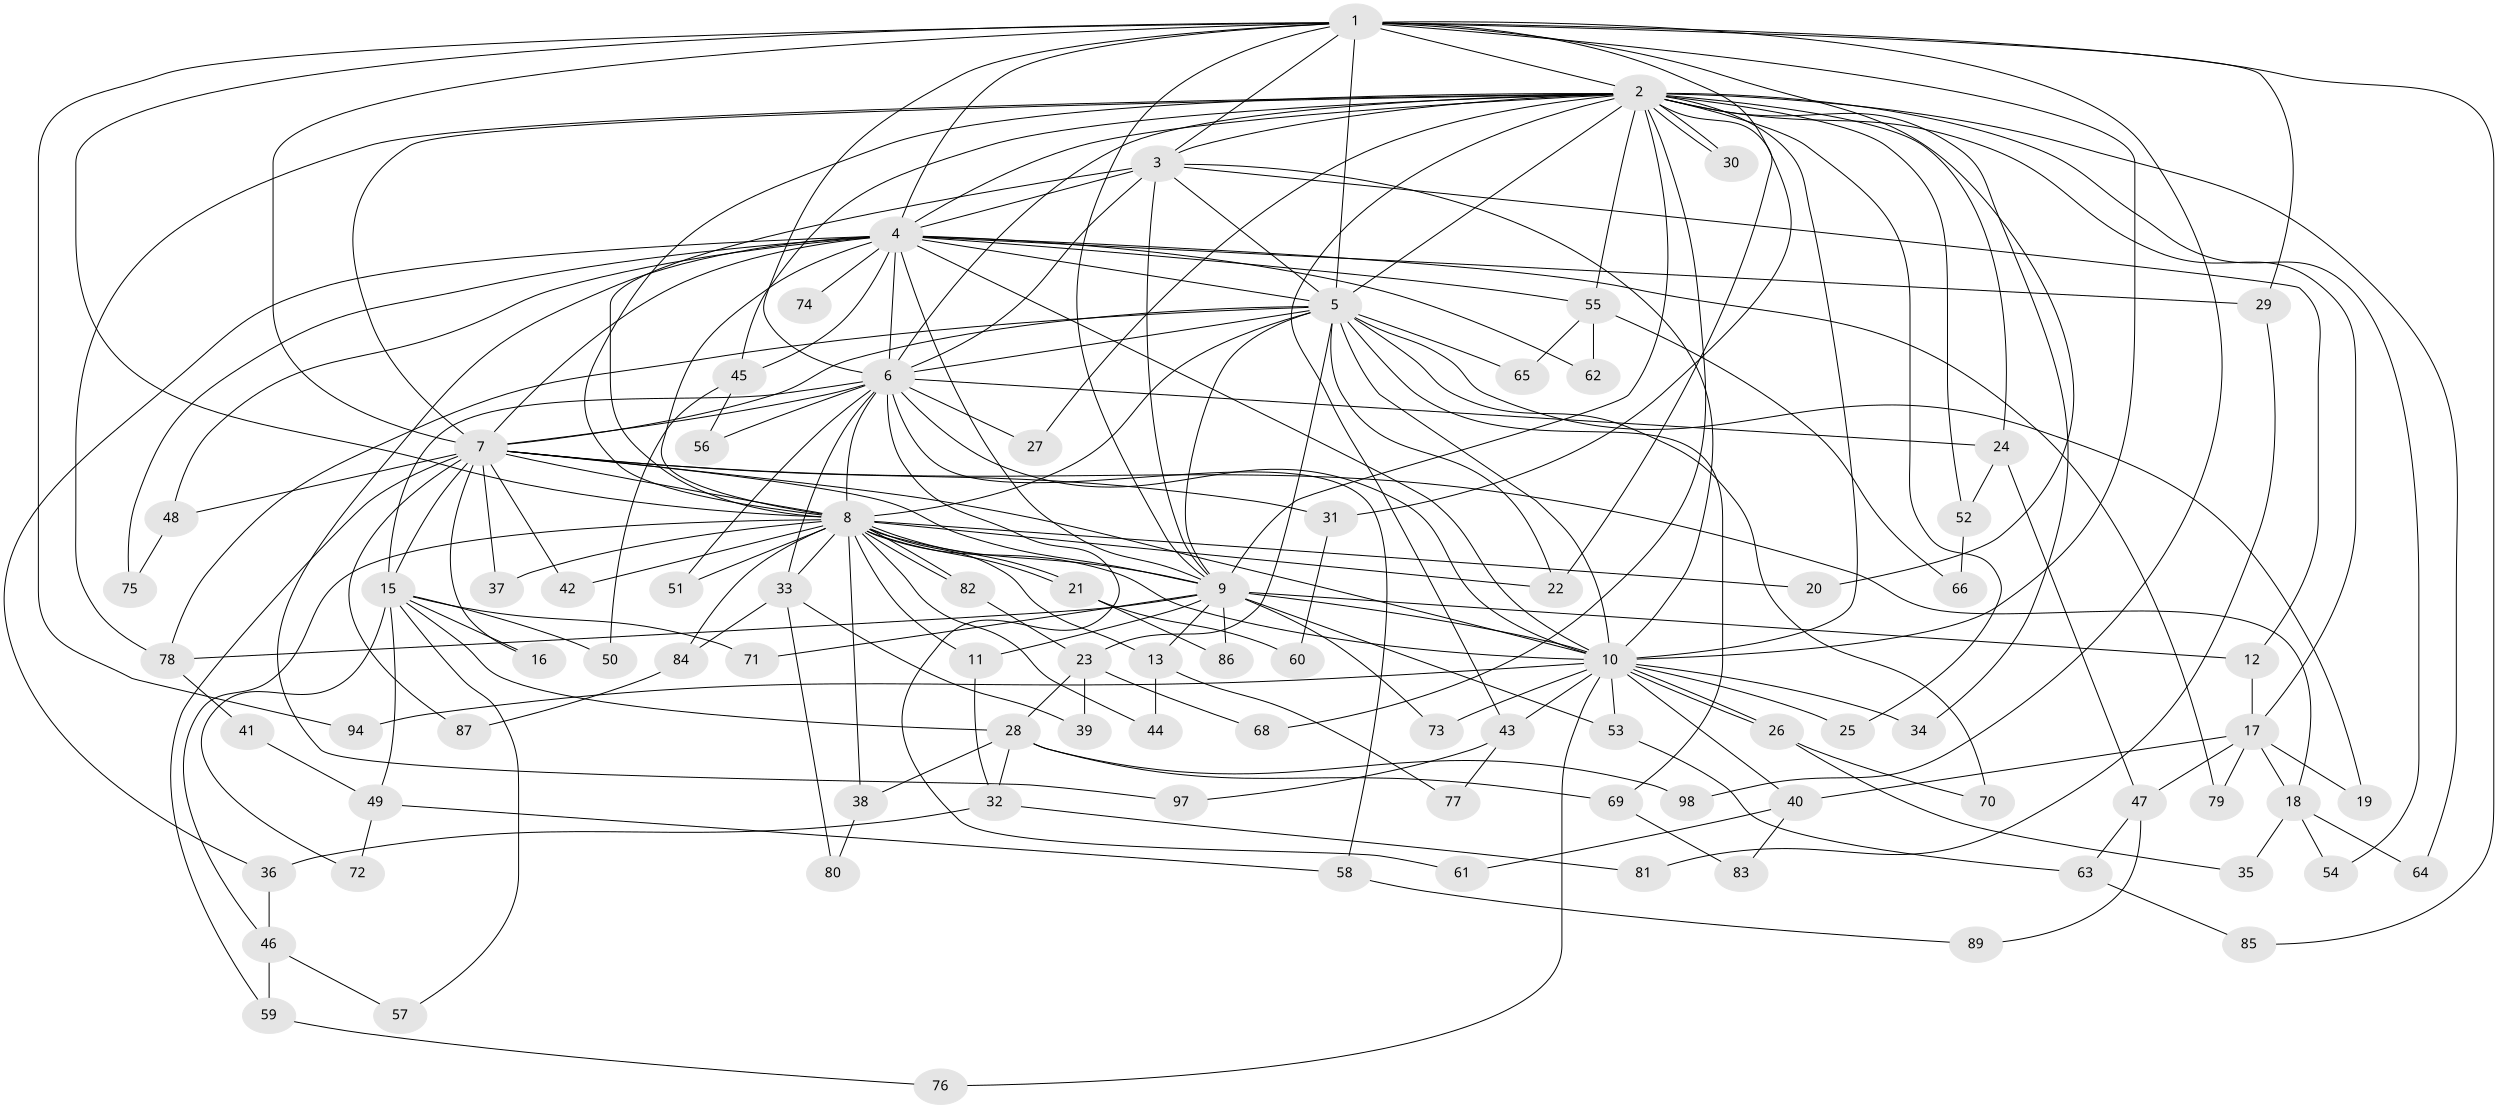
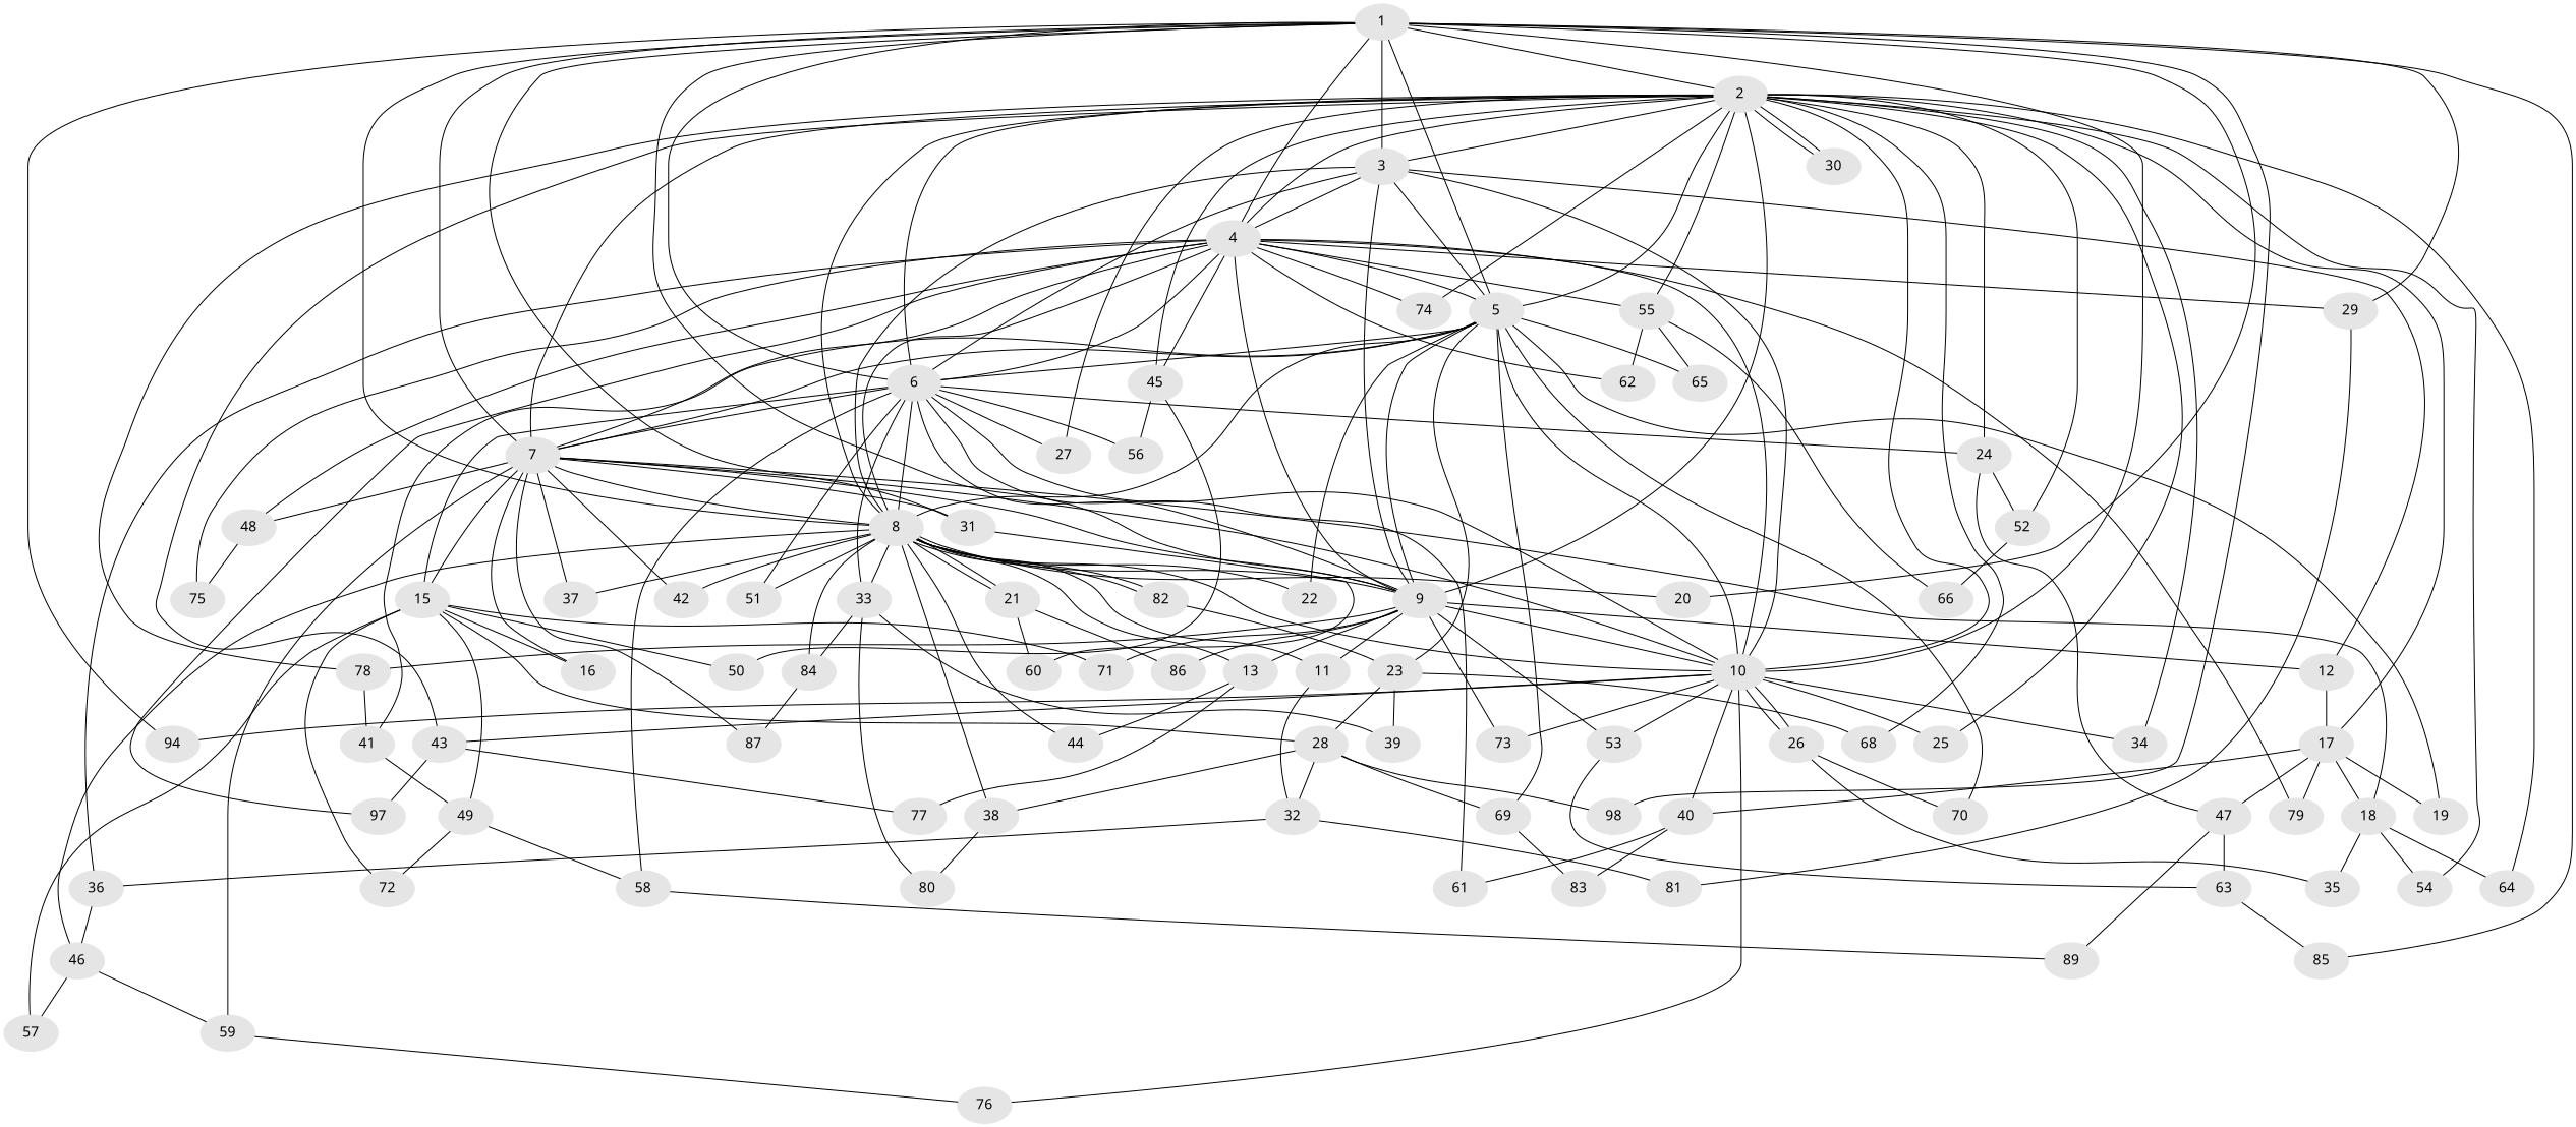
  graph {
    fontname="Noto Sans"
    node [color=gray90 fontname="Noto Sans" style=filled]
    edge [fontname="Noto Sans"]
    1
    2
    3
    4
    5
    6
    7
    8
    9
    10
    n11 [label=94]
    20
    29
    31
    85
    n16 [label=98]
    17
    24
    25
    27
    30
    34
    43
    45
    52
    54
    55
    64
    68
    74
    78
    12
    36
    48
    62
    n36 [label=97]
    75
    79
    19
    22
    23
    41
    65
    69
    70
    15
    33
    51
    56
    58
    61
    16
    18
    37
    42
    59
    87
    11
    13
    21
    38
    44
    46
    82
    84
    53
    71
    73
    86
    26
    40
    76
    81
    60
    47
    77
    50
    66
    28
    39
    49
    83
    57
    72
    80
    89
    35
    32
    63
    1 -- 2
    1 -- 3
    1 -- 4
    1 -- 5
    1 -- 6
    1 -- 7
    1 -- 8
    1 -- 9
    1 -- 10
    1 -- n11
    1 -- 20
    1 -- 29
    1 -- 31
    1 -- 85
    1 -- n16
    2 -- 3
    2 -- 4
    2 -- 5
    2 -- 6
    2 -- 7
    2 -- 8
    2 -- 9
    2 -- 10
    2 -- 17
    2 -- 24
    2 -- 25
    2 -- 27
    2 -- 30
    2 -- 30
    2 -- 34
    2 -- 43
    2 -- 45
    2 -- 52
    2 -- 54
    2 -- 55
    2 -- 64
    2 -- 68
-   2 -- 22
+   2 -- 74
    2 -- 78
    3 -- 4
    3 -- 5
    3 -- 6
    3 -- 8
    3 -- 9
    3 -- 10
    3 -- 12
    4 -- 5
    4 -- 6
    4 -- 7
    4 -- 8
    4 -- 9
    4 -- 10
    4 -- 29
    4 -- 45
    4 -- 55
    4 -- 74
    4 -- 36
    4 -- 48
    4 -- 62
    4 -- n36
    4 -- 75
    4 -- 79
    5 -- 6
    5 -- 7
    5 -- 8
    5 -- 9
    5 -- 10
    5 -- 19
    5 -- 22
    5 -- 23
-   5 -- 78
+   5 -- 41
    5 -- 65
    5 -- 69
    5 -- 70
    6 -- 7
    6 -- 8
+   6 -- 9
    6 -- 10
    6 -- 24
    6 -- 27
    6 -- 15
    6 -- 33
    6 -- 51
    6 -- 56
    6 -- 58
    6 -- 61
    7 -- 8
    7 -- 9
    7 -- 10
    7 -- 31
    7 -- 48
    7 -- 15
    7 -- 16
    7 -- 18
    7 -- 37
    7 -- 42
    7 -- 59
    7 -- 87
    8 -- 9
    8 -- 10
    8 -- 20
    8 -- 22
    8 -- 33
    8 -- 51
    8 -- 37
    8 -- 42
    8 -- 11
    8 -- 13
    8 -- 21
    8 -- 21
    8 -- 38
    8 -- 44
    8 -- 46
    8 -- 82
    8 -- 82
    8 -- 84
    9 -- 10
    9 -- 78
    9 -- 12
    9 -- 11
    9 -- 13
    9 -- 53
    9 -- 71
    9 -- 73
    9 -- 86
    10 -- n11
    10 -- 25
    10 -- 34
    10 -- 43
    10 -- 53
    10 -- 73
    10 -- 26
    10 -- 26
    10 -- 40
    10 -- 76
    29 -- 81
    31 -- 60
    17 -- 79
    17 -- 19
    17 -- 18
    17 -- 40
    17 -- 47
    24 -- 52
    24 -- 47
    43 -- n36
    43 -- 77
    45 -- 56
    45 -- 50
    52 -- 66
    55 -- 62
    55 -- 65
    55 -- 66
    78 -- 41
    12 -- 17
    36 -- 46
    48 -- 75
    23 -- 68
    23 -- 28
    23 -- 39
    41 -- 49
    69 -- 83
    15 -- 16
    15 -- 71
    15 -- 50
    15 -- 28
    15 -- 49
    15 -- 57
    15 -- 72
    33 -- 84
    33 -- 39
    33 -- 80
    58 -- 89
    18 -- 54
    18 -- 64
    18 -- 35
    59 -- 76
    11 -- 32
    13 -- 44
    13 -- 77
    21 -- 86
    21 -- 60
    38 -- 80
    46 -- 59
    46 -- 57
    82 -- 23
    84 -- 87
    53 -- 63
    26 -- 70
    26 -- 35
    40 -- 61
    40 -- 83
    47 -- 89
    47 -- 63
    28 -- n16
    28 -- 69
    28 -- 38
    28 -- 32
    49 -- 58
    49 -- 72
    32 -- 36
    32 -- 81
    63 -- 85
  }
